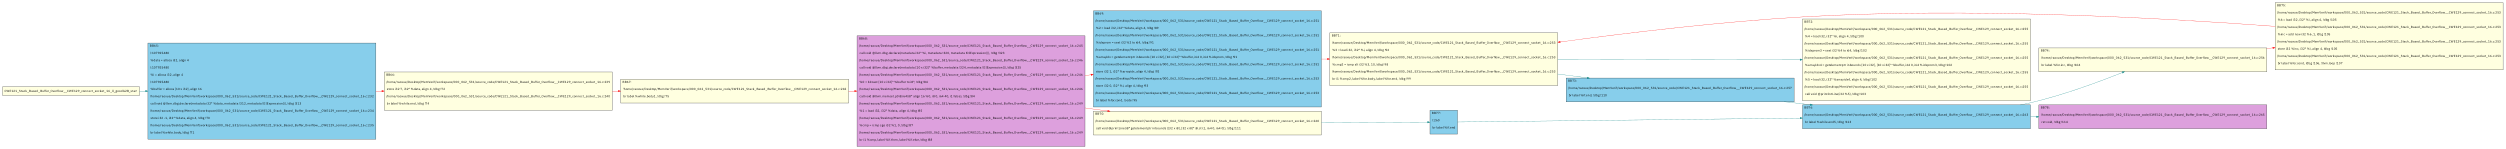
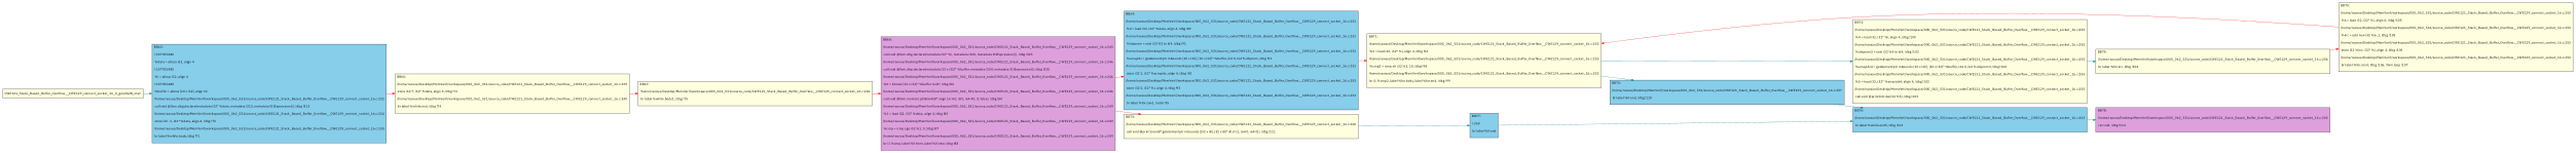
  digraph {
    fontname="IBM Plex Sans"
    rankdir=LR
    node [fillcolor=lightyellow fontname="IBM Plex Sans" shape=record style=filled]
    edge [color=teal fontname="IBM Plex Sans"]
    n1 [label="{CWE121_Stack_Based_Buffer_Overflow__CWE129_connect_socket_16_ll_goodG2B_start}"]
    n2 [fillcolor=skyblue label="{BB65:\l\l/:107925480\l\n  %data = alloca i32, align 4\l\n/:107925480\l\n  %i = alloca i32, align 4\l\n/:107925480\l\n  %buffer = alloca [10 x i32], align 16\l\n/home/raoxue/Desktop/MemVerif/workspace/000_062_531/source_code/CWE121_Stack_Based_Buffer_Overflow__CWE129_connect_socket_16.c:232\l\n  call void @llvm.dbg.declare(metadata i32* %data, metadata !312, metadata !DIExpression()), !dbg !313\l\n/home/raoxue/Desktop/MemVerif/workspace/000_062_531/source_code/CWE121_Stack_Based_Buffer_Overflow__CWE129_connect_socket_16.c:234\l\n  store i32 -1, i32* %data, align 4, !dbg !70\l\n/home/raoxue/Desktop/MemVerif/workspace/000_062_531/source_code/CWE121_Stack_Based_Buffer_Overflow__CWE129_connect_socket_16.c:235\l\n  br label %while.body, !dbg !71\l\n}"]
    n3 [label="{BB66:\l\l/home/raoxue/Desktop/MemVerif/workspace/000_062_531/source_code/CWE121_Stack_Based_Buffer_Overflow__CWE129_connect_socket_16.c:239\l\n  store i32 7, i32* %data, align 4, !dbg !72\l\n/home/raoxue/Desktop/MemVerif/workspace/000_062_531/source_code/CWE121_Stack_Based_Buffer_Overflow__CWE129_connect_socket_16.c:240\l\n  br label %while.end, !dbg !74\l\n}"]
    n4 [label="{BB67:\l\l/home/raoxue/Desktop/MemVerif/workspace/000_062_531/source_code/CWE121_Stack_Based_Buffer_Overflow__CWE129_connect_socket_16.c:242\l\n  br label %while.body1, !dbg !75\l\n}"]
    n5 [fillcolor=plum label="{BB68:\l\l/home/raoxue/Desktop/MemVerif/workspace/000_062_531/source_code/CWE121_Stack_Based_Buffer_Overflow__CWE129_connect_socket_16.c:245\l\n  call void @llvm.dbg.declare(metadata i32* %i, metadata !320, metadata !DIExpression()), !dbg !323\l\n/home/raoxue/Desktop/MemVerif/workspace/000_062_531/source_code/CWE121_Stack_Based_Buffer_Overflow__CWE129_connect_socket_16.c:246\l\n  call void @llvm.dbg.declare(metadata [10 x i32]* %buffer, metadata !324, metadata !DIExpression()), !dbg !325\l\n/home/raoxue/Desktop/MemVerif/workspace/000_062_531/source_code/CWE121_Stack_Based_Buffer_Overflow__CWE129_connect_socket_16.c:246\l\n  %0 = bitcast [10 x i32]* %buffer to i8*, !dbg !84\l\n/home/raoxue/Desktop/MemVerif/workspace/000_062_531/source_code/CWE121_Stack_Based_Buffer_Overflow__CWE129_connect_socket_16.c:246\l\n  call void @llvm.memset.p0i8.i64(i8* align 16 %0, i8 0, i64 40, i1 false), !dbg !84\l\n/home/raoxue/Desktop/MemVerif/workspace/000_062_531/source_code/CWE121_Stack_Based_Buffer_Overflow__CWE129_connect_socket_16.c:249\l\n  %1 = load i32, i32* %data, align 4, !dbg !85\l\n/home/raoxue/Desktop/MemVerif/workspace/000_062_531/source_code/CWE121_Stack_Based_Buffer_Overflow__CWE129_connect_socket_16.c:249\l\n  %cmp = icmp sge i32 %1, 0, !dbg !87\l\n/home/raoxue/Desktop/MemVerif/workspace/000_062_531/source_code/CWE121_Stack_Based_Buffer_Overflow__CWE129_connect_socket_16.c:249\l\n  br i1 %cmp, label %if.then, label %if.else, !dbg !88\l\n}"]
    n6 [fillcolor=skyblue label="{BB69:\l\l/home/raoxue/Desktop/MemVerif/workspace/000_062_531/source_code/CWE121_Stack_Based_Buffer_Overflow__CWE129_connect_socket_16.c:251\l\n  %2 = load i32, i32* %data, align 4, !dbg !89\l\n/home/raoxue/Desktop/MemVerif/workspace/000_062_531/source_code/CWE121_Stack_Based_Buffer_Overflow__CWE129_connect_socket_16.c:251\l\n  %idxprom = sext i32 %2 to i64, !dbg !91\l\n/home/raoxue/Desktop/MemVerif/workspace/000_062_531/source_code/CWE121_Stack_Based_Buffer_Overflow__CWE129_connect_socket_16.c:251\l\n  %arrayidx = getelementptr inbounds [10 x i32], [10 x i32]* %buffer, i64 0, i64 %idxprom, !dbg !91\l\n/home/raoxue/Desktop/MemVerif/workspace/000_062_531/source_code/CWE121_Stack_Based_Buffer_Overflow__CWE129_connect_socket_16.c:251\l\n  store i32 1, i32* %arrayidx, align 4, !dbg !92\l\n/home/raoxue/Desktop/MemVerif/workspace/000_062_531/source_code/CWE121_Stack_Based_Buffer_Overflow__CWE129_connect_socket_16.c:253\l\n  store i32 0, i32* %i, align 4, !dbg !93\l\n/home/raoxue/Desktop/MemVerif/workspace/000_062_531/source_code/CWE121_Stack_Based_Buffer_Overflow__CWE129_connect_socket_16.c:253\l\n  br label %for.cond, !code !95\l\n}"]
    n7 [label="{BB70:\l\l/home/raoxue/Desktop/MemVerif/workspace/000_062_531/source_code/CWE121_Stack_Based_Buffer_Overflow__CWE129_connect_socket_16.c:260\l\n  call void @printLine(i8* getelementptr inbounds ([32 x i8], [32 x i8]* @.str.1, i64 0, i64 0)), !dbg !111\l\n}"]
    n8 [label="{BB71:\l\l/home/raoxue/Desktop/MemVerif/workspace/000_062_531/source_code/CWE121_Stack_Based_Buffer_Overflow__CWE129_connect_socket_16.c:253\l\n  %3 = load i32, i32* %i, align 4, !dbg !96\l\n/home/raoxue/Desktop/MemVerif/workspace/000_062_531/source_code/CWE121_Stack_Based_Buffer_Overflow__CWE129_connect_socket_16.c:253\l\n  %cmp2 = icmp slt i32 %3, 10, !dbg !98\l\n/home/raoxue/Desktop/MemVerif/workspace/000_062_531/source_code/CWE121_Stack_Based_Buffer_Overflow__CWE129_connect_socket_16.c:253\l\n  br i1 %cmp2, label %for.body, label %for.end, !dbg !99\l\n}"]
    n9 [fillcolor=skyblue label="{BB77:\l\l/:260\l\n  br label %if.end\l\n}"]
    n10 [label="{BB72:\l\l/home/raoxue/Desktop/MemVerif/workspace/000_062_531/source_code/CWE121_Stack_Based_Buffer_Overflow__CWE129_connect_socket_16.c:255\l\n  %4 = load i32, i32* %i, align 4, !dbg !100\l\n/home/raoxue/Desktop/MemVerif/workspace/000_062_531/source_code/CWE121_Stack_Based_Buffer_Overflow__CWE129_connect_socket_16.c:255\l\n  %idxprom3 = sext i32 %4 to i64, !dbg !102\l\n/home/raoxue/Desktop/MemVerif/workspace/000_062_531/source_code/CWE121_Stack_Based_Buffer_Overflow__CWE129_connect_socket_16.c:255\l\n  %arrayidx4 = getelementptr inbounds [10 x i32], [10 x i32]* %buffer, i64 0, i64 %idxprom3, !dbg !102\l\n/home/raoxue/Desktop/MemVerif/workspace/000_062_531/source_code/CWE121_Stack_Based_Buffer_Overflow__CWE129_connect_socket_16.c:255\l\n  %5 = load i32, i32* %arrayidx4, align 4, !dbg !102\l\n/home/raoxue/Desktop/MemVerif/workspace/000_062_531/source_code/CWE121_Stack_Based_Buffer_Overflow__CWE129_connect_socket_16.c:255\l\n  call void @printIntLine(i32 %5), !dbg !103\l\n}"]
    n11 [fillcolor=skyblue label="{BB73:\l\l/home/raoxue/Desktop/MemVerif/workspace/000_062_531/source_code/CWE121_Stack_Based_Buffer_Overflow__CWE129_connect_socket_16.c:257\l\n  br label %if.end, !dbg !110\l\n}"]
    n12 [fillcolor=skyblue label="{BB76:\l\l/home/raoxue/Desktop/MemVerif/workspace/000_062_531/source_code/CWE121_Stack_Based_Buffer_Overflow__CWE129_connect_socket_16.c:263\l\n  br label %while.end5, !dbg !113\l\n}"]
    n13 [label="{BB74:\l\l/home/raoxue/Desktop/MemVerif/workspace/000_062_531/source_code/CWE121_Stack_Based_Buffer_Overflow__CWE129_connect_socket_16.c:256\l\n  br label %for.inc, !dbg !104\l\n}"]
    n14 [label="{BB75:\l\l/home/raoxue/Desktop/MemVerif/workspace/000_062_531/source_code/CWE121_Stack_Based_Buffer_Overflow__CWE129_connect_socket_16.c:253\l\n  %6 = load i32, i32* %i, align 4, !dbg !105\l\n/home/raoxue/Desktop/MemVerif/workspace/000_062_531/source_code/CWE121_Stack_Based_Buffer_Overflow__CWE129_connect_socket_16.c:253\l\n  %inc = add nsw i32 %6, 1, !dbg !105\l\n/home/raoxue/Desktop/MemVerif/workspace/000_062_531/source_code/CWE121_Stack_Based_Buffer_Overflow__CWE129_connect_socket_16.c:253\l\n  store i32 %inc, i32* %i, align 4, !dbg !105\l\n/home/raoxue/Desktop/MemVerif/workspace/000_062_531/source_code/CWE121_Stack_Based_Buffer_Overflow__CWE129_connect_socket_16.c:253\l\n  br label %for.cond, !dbg !106, !llvm.loop !107\l\n}"]
    n15 [fillcolor=plum label="{BB78:\l\l/home/raoxue/Desktop/MemVerif/workspace/000_062_531/source_code/CWE121_Stack_Based_Buffer_Overflow__CWE129_connect_socket_16.c:265\l\n  ret void, !dbg !114\l\n}"]
    n1 -> n2
    n2 -> n3 [color=red]
    n3 -> n4 [color=red]
    n4 -> n5 [color=red]
    n5 -> n6 [color=red]
    n5 -> n7 [color=red]
    n6 -> n8 [color=red]
    n7 -> n9
    n8 -> n10
    n8 -> n11
    n9 -> n12
-   n12 -> n13
+   n10 -> n13
    n11 -> n12
    n12 -> n15
    n13 -> n14 [color=red]
    n14 -> n8 [color=red]
  }
